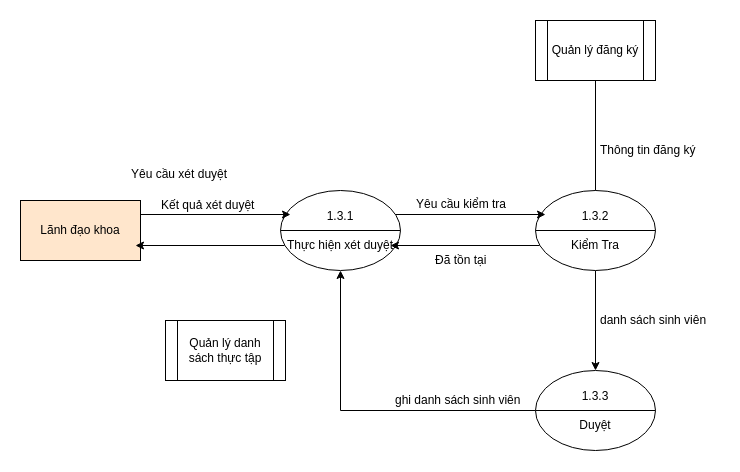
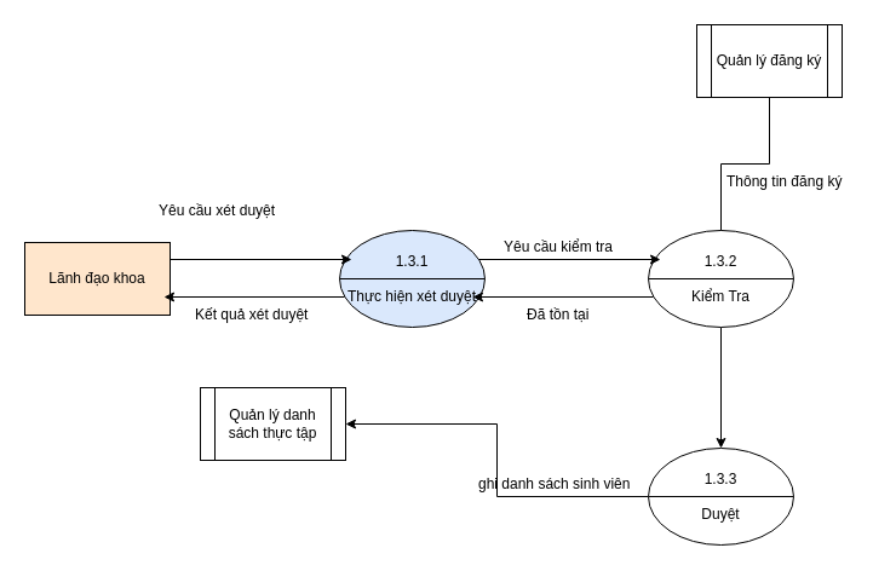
  <mxCell id="0" />
  <mxCell id="1" parent="0" />
  <mxCell id="2" value="Lãnh đạo khoa" style="rounded=0;whiteSpace=wrap;html=1;fillColor=#ffe6cc;" parent="1" vertex="1"><mxGeometry x="20" y="200" width="120" height="60" as="geometry" /></mxCell>
- <mxCell id="3" value="1.3.1&lt;br&gt;&lt;br&gt;Thực hiện xét duyệt" style="ellipse;whiteSpace=wrap;html=1;" parent="1" vertex="1"><mxGeometry x="280" y="190" width="120" height="80" as="geometry" /></mxCell>
+ <mxCell id="3" value="1.3.1&lt;br&gt;&lt;br&gt;Thực hiện xét duyệt" style="ellipse;whiteSpace=wrap;html=1;fillColor=#dae8fc;" parent="1" vertex="1"><mxGeometry x="280" y="190" width="120" height="80" as="geometry" /></mxCell>
  <mxCell id="4" value="" style="endArrow=none;html=1;exitX=1;exitY=0.5;exitDx=0;exitDy=0;" parent="1" source="3" edge="1"><mxGeometry width="50" height="50" relative="1" as="geometry"><mxPoint x="230" y="280" as="sourcePoint" /><mxPoint x="280" y="230" as="targetPoint" /></mxGeometry></mxCell>
  <mxCell id="5" style="edgeStyle=orthogonalEdgeStyle;rounded=0;orthogonalLoop=1;jettySize=auto;html=1;entryX=0.5;entryY=0;entryDx=0;entryDy=0;" parent="1" source="6" target="8" edge="1"><mxGeometry relative="1" as="geometry" /></mxCell>
  <mxCell id="6" value="1.3.2&lt;br&gt;&lt;br&gt;Kiểm Tra" style="ellipse;whiteSpace=wrap;html=1;" parent="1" vertex="1"><mxGeometry x="535" y="190" width="120" height="80" as="geometry" /></mxCell>
- <mxCell id="7" style="edgeStyle=orthogonalEdgeStyle;rounded=0;orthogonalLoop=1;jettySize=auto;html=1;" parent="1" source="8" target="3" edge="1"><mxGeometry relative="1" as="geometry" /></mxCell>
+ <mxCell id="7" style="edgeStyle=orthogonalEdgeStyle;rounded=0;orthogonalLoop=1;jettySize=auto;html=1;entryX=1;entryY=0.5;entryDx=0;entryDy=0;" parent="1" source="8" target="23" edge="1"><mxGeometry relative="1" as="geometry" /></mxCell>
  <mxCell id="8" value="1.3.3&lt;br&gt;&lt;br&gt;Duyệt" style="ellipse;whiteSpace=wrap;html=1;" parent="1" vertex="1"><mxGeometry x="535" y="370" width="120" height="80" as="geometry" /></mxCell>
  <mxCell id="9" value="" style="endArrow=none;html=1;exitX=1;exitY=0.5;exitDx=0;exitDy=0;" parent="1" source="8" edge="1"><mxGeometry width="50" height="50" relative="1" as="geometry"><mxPoint x="485" y="460" as="sourcePoint" /><mxPoint x="535" y="410" as="targetPoint" /></mxGeometry></mxCell>
  <mxCell id="10" value="" style="endArrow=classic;html=1;" parent="1" edge="1"><mxGeometry width="50" height="50" relative="1" as="geometry"><mxPoint x="140" y="214" as="sourcePoint" /><mxPoint x="290" y="214" as="targetPoint" /></mxGeometry></mxCell>
  <mxCell id="11" value="" style="endArrow=classic;html=1;entryX=1;entryY=0.75;entryDx=0;entryDy=0;" parent="1" edge="1"><mxGeometry width="50" height="50" relative="1" as="geometry"><mxPoint x="284" y="245" as="sourcePoint" /><mxPoint x="135" y="245" as="targetPoint" /></mxGeometry></mxCell>
  <mxCell id="12" value="Yêu cầu xét duyệt" style="text;html=1;resizable=0;points=[];autosize=1;align=left;verticalAlign=top;spacingTop=-4;" parent="1" vertex="1"><mxGeometry x="129" y="164" width="110" height="20" as="geometry" /></mxCell>
- <mxCell id="13" value="Kết quả xét duyệt" style="text;html=1;resizable=0;points=[];autosize=1;align=left;verticalAlign=top;spacingTop=-4;" parent="1" vertex="1"><mxGeometry x="159" y="195" width="110" height="20" as="geometry" /></mxCell>
+ <mxCell id="13" value="Kết quả xét duyệt" style="text;html=1;resizable=0;points=[];autosize=1;align=left;verticalAlign=top;spacingTop=-4;" parent="1" vertex="1"><mxGeometry x="159" y="250" width="110" height="20" as="geometry" /></mxCell>
  <mxCell id="14" value="" style="endArrow=classic;html=1;" parent="1" edge="1"><mxGeometry width="50" height="50" relative="1" as="geometry"><mxPoint x="395" y="214" as="sourcePoint" /><mxPoint x="545" y="214" as="targetPoint" /></mxGeometry></mxCell>
  <mxCell id="15" value="" style="endArrow=classic;html=1;entryX=1;entryY=0.75;entryDx=0;entryDy=0;" parent="1" edge="1"><mxGeometry width="50" height="50" relative="1" as="geometry"><mxPoint x="539" y="245" as="sourcePoint" /><mxPoint x="390" y="245" as="targetPoint" /></mxGeometry></mxCell>
  <mxCell id="16" value="Yêu cầu kiểm tra" style="text;html=1;resizable=0;points=[];autosize=1;align=left;verticalAlign=top;spacingTop=-4;" parent="1" vertex="1"><mxGeometry x="414" y="194" width="110" height="20" as="geometry" /></mxCell>
  <mxCell id="17" value="Đã tồn tại" style="text;html=1;resizable=0;points=[];autosize=1;align=left;verticalAlign=top;spacingTop=-4;" parent="1" vertex="1"><mxGeometry x="432.5" y="250" width="70" height="20" as="geometry" /></mxCell>
  <mxCell id="18" value="" style="endArrow=none;html=1;exitX=1;exitY=0.5;exitDx=0;exitDy=0;" parent="1" edge="1"><mxGeometry width="50" height="50" relative="1" as="geometry"><mxPoint x="655" y="230" as="sourcePoint" /><mxPoint x="535" y="230" as="targetPoint" /></mxGeometry></mxCell>
  <mxCell id="19" style="edgeStyle=orthogonalEdgeStyle;rounded=0;orthogonalLoop=1;jettySize=auto;html=1;entryX=0.5;entryY=0;entryDx=0;entryDy=0;endArrow=none;" parent="1" source="20" target="6" edge="1"><mxGeometry relative="1" as="geometry" /></mxCell>
- <mxCell id="20" value="Quản lý đăng ký" style="shape=process;whiteSpace=wrap;html=1;backgroundOutline=1;" parent="1" vertex="1"><mxGeometry x="535" y="20" width="120" height="60" as="geometry" /></mxCell>
+ <mxCell id="20" value="Quản lý đăng ký" style="shape=process;whiteSpace=wrap;html=1;backgroundOutline=1;" parent="1" vertex="1"><mxGeometry x="575" y="20" width="120" height="60" as="geometry" /></mxCell>
  <mxCell id="21" value="Thông tin đăng ký" style="text;html=1;resizable=0;points=[];autosize=1;align=left;verticalAlign=top;spacingTop=-4;" parent="1" vertex="1"><mxGeometry x="598" y="140" width="110" height="20" as="geometry" /></mxCell>
- <mxCell id="22" value="danh sách sinh viên" style="text;html=1;resizable=0;points=[];autosize=1;align=left;verticalAlign=top;spacingTop=-4;" parent="1" vertex="1"><mxGeometry x="598" y="310" width="120" height="20" as="geometry" /></mxCell>
  <mxCell id="23" value="Quản lý danh sách thực tập" style="shape=process;whiteSpace=wrap;html=1;backgroundOutline=1;" parent="1" vertex="1"><mxGeometry x="165" y="320" width="120" height="60" as="geometry" /></mxCell>
  <mxCell id="24" value="ghi danh sách sinh viên" style="text;html=1;resizable=0;points=[];autosize=1;align=left;verticalAlign=top;spacingTop=-4;" parent="1" vertex="1"><mxGeometry x="392.5" y="390" width="140" height="20" as="geometry" /></mxCell>
